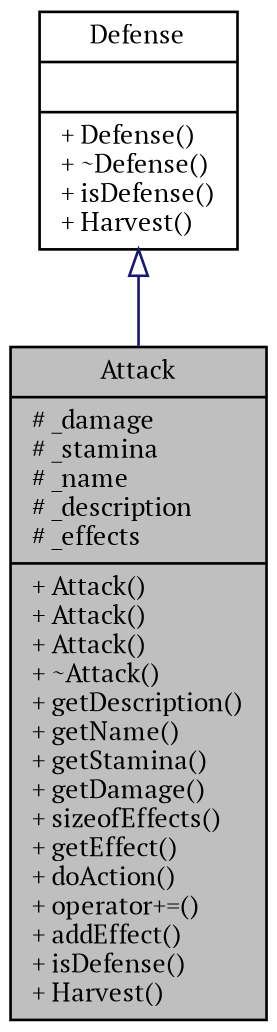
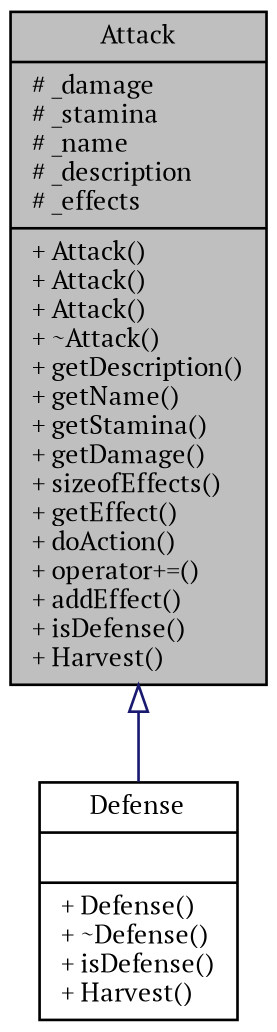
  digraph {
    fontname="PT Serif"
    node [color=black fontname="PT Serif" fontsize=10 shape=record style=filled]
    n1 [fillcolor=grey75 fontcolor=black height=0.2 label="{Attack\n|# _damage\l# _stamina\l# _name\l# _description\l# _effects\l|+ Attack()\l+ Attack()\l+ Attack()\l+ ~Attack()\l+ getDescription()\l+ getName()\l+ getStamina()\l+ getDamage()\l+ sizeofEffects()\l+ getEffect()\l+ doAction()\l+ operator+=()\l+ addEffect()\l+ isDefense()\l+ Harvest()\l}" width=0.4]
    n2 [fillcolor=white height=0.2 label="{Defense\n||+ Defense()\l+ ~Defense()\l+ isDefense()\l+ Harvest()\l}" width=0.4]
-   n2 -> n1 [arrowtail=onormal color=midnightblue dir=back fontname="PT Serif" fontsize=10 labelfontname=Helvetica labelfontsize=10 style=solid]
+   n1 -> n2 [arrowtail=onormal color=midnightblue dir=back fontname="PT Serif" fontsize=10 labelfontname=Helvetica labelfontsize=10 style=solid]
  }
